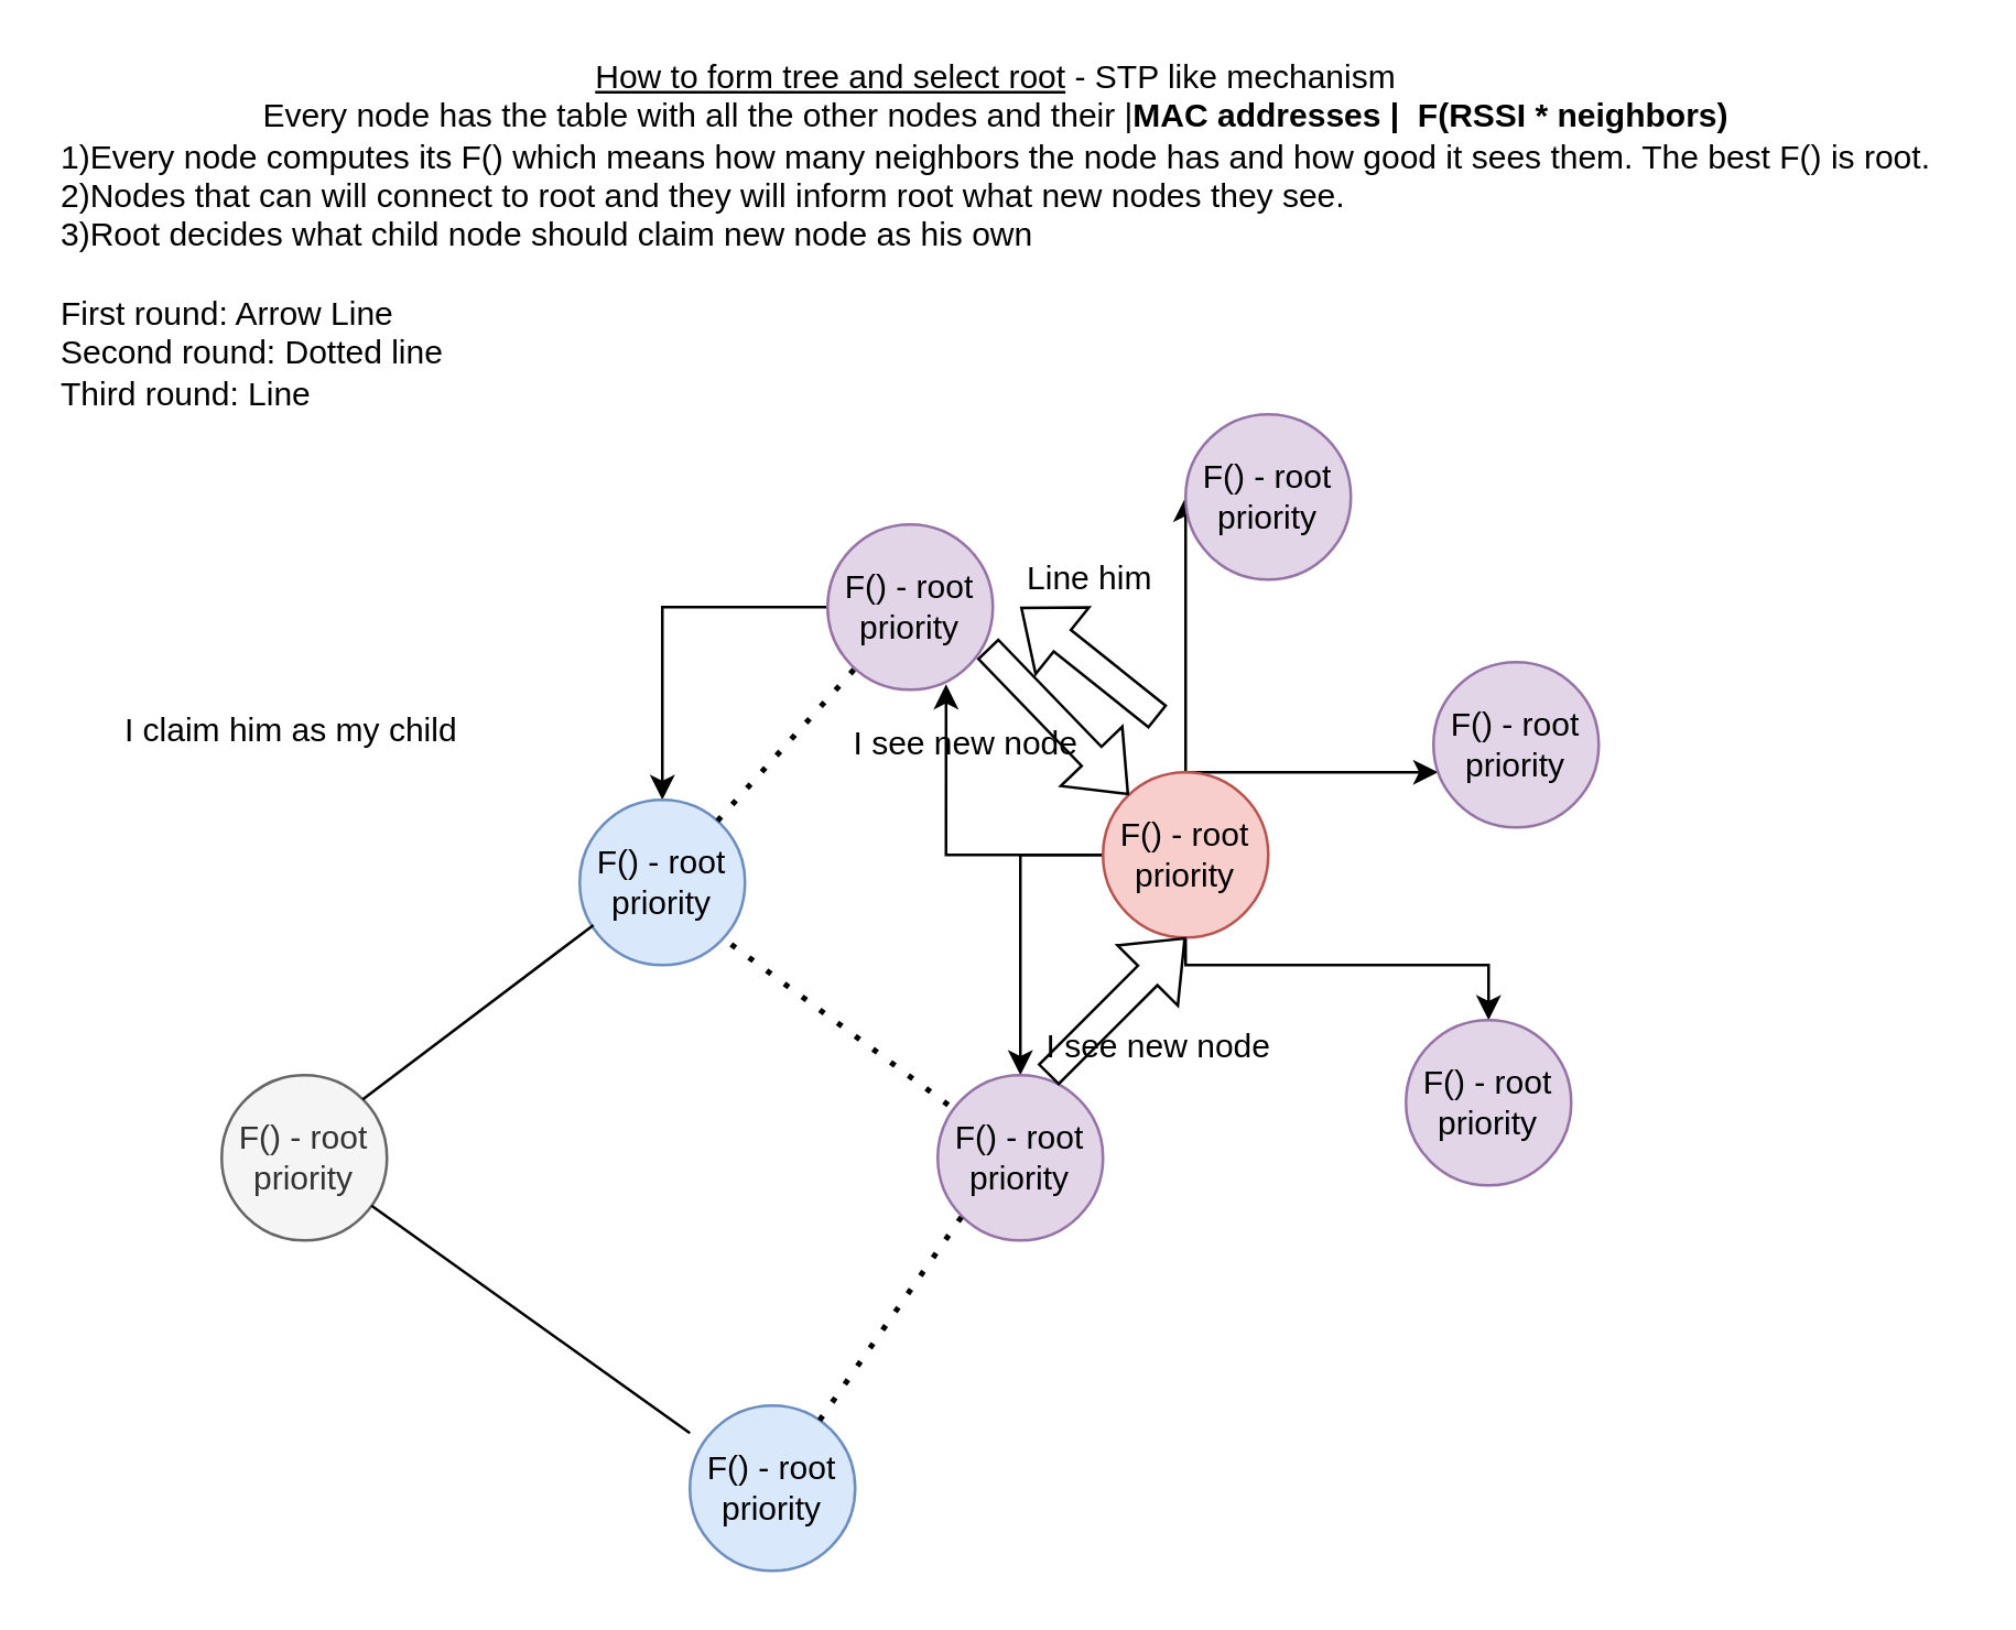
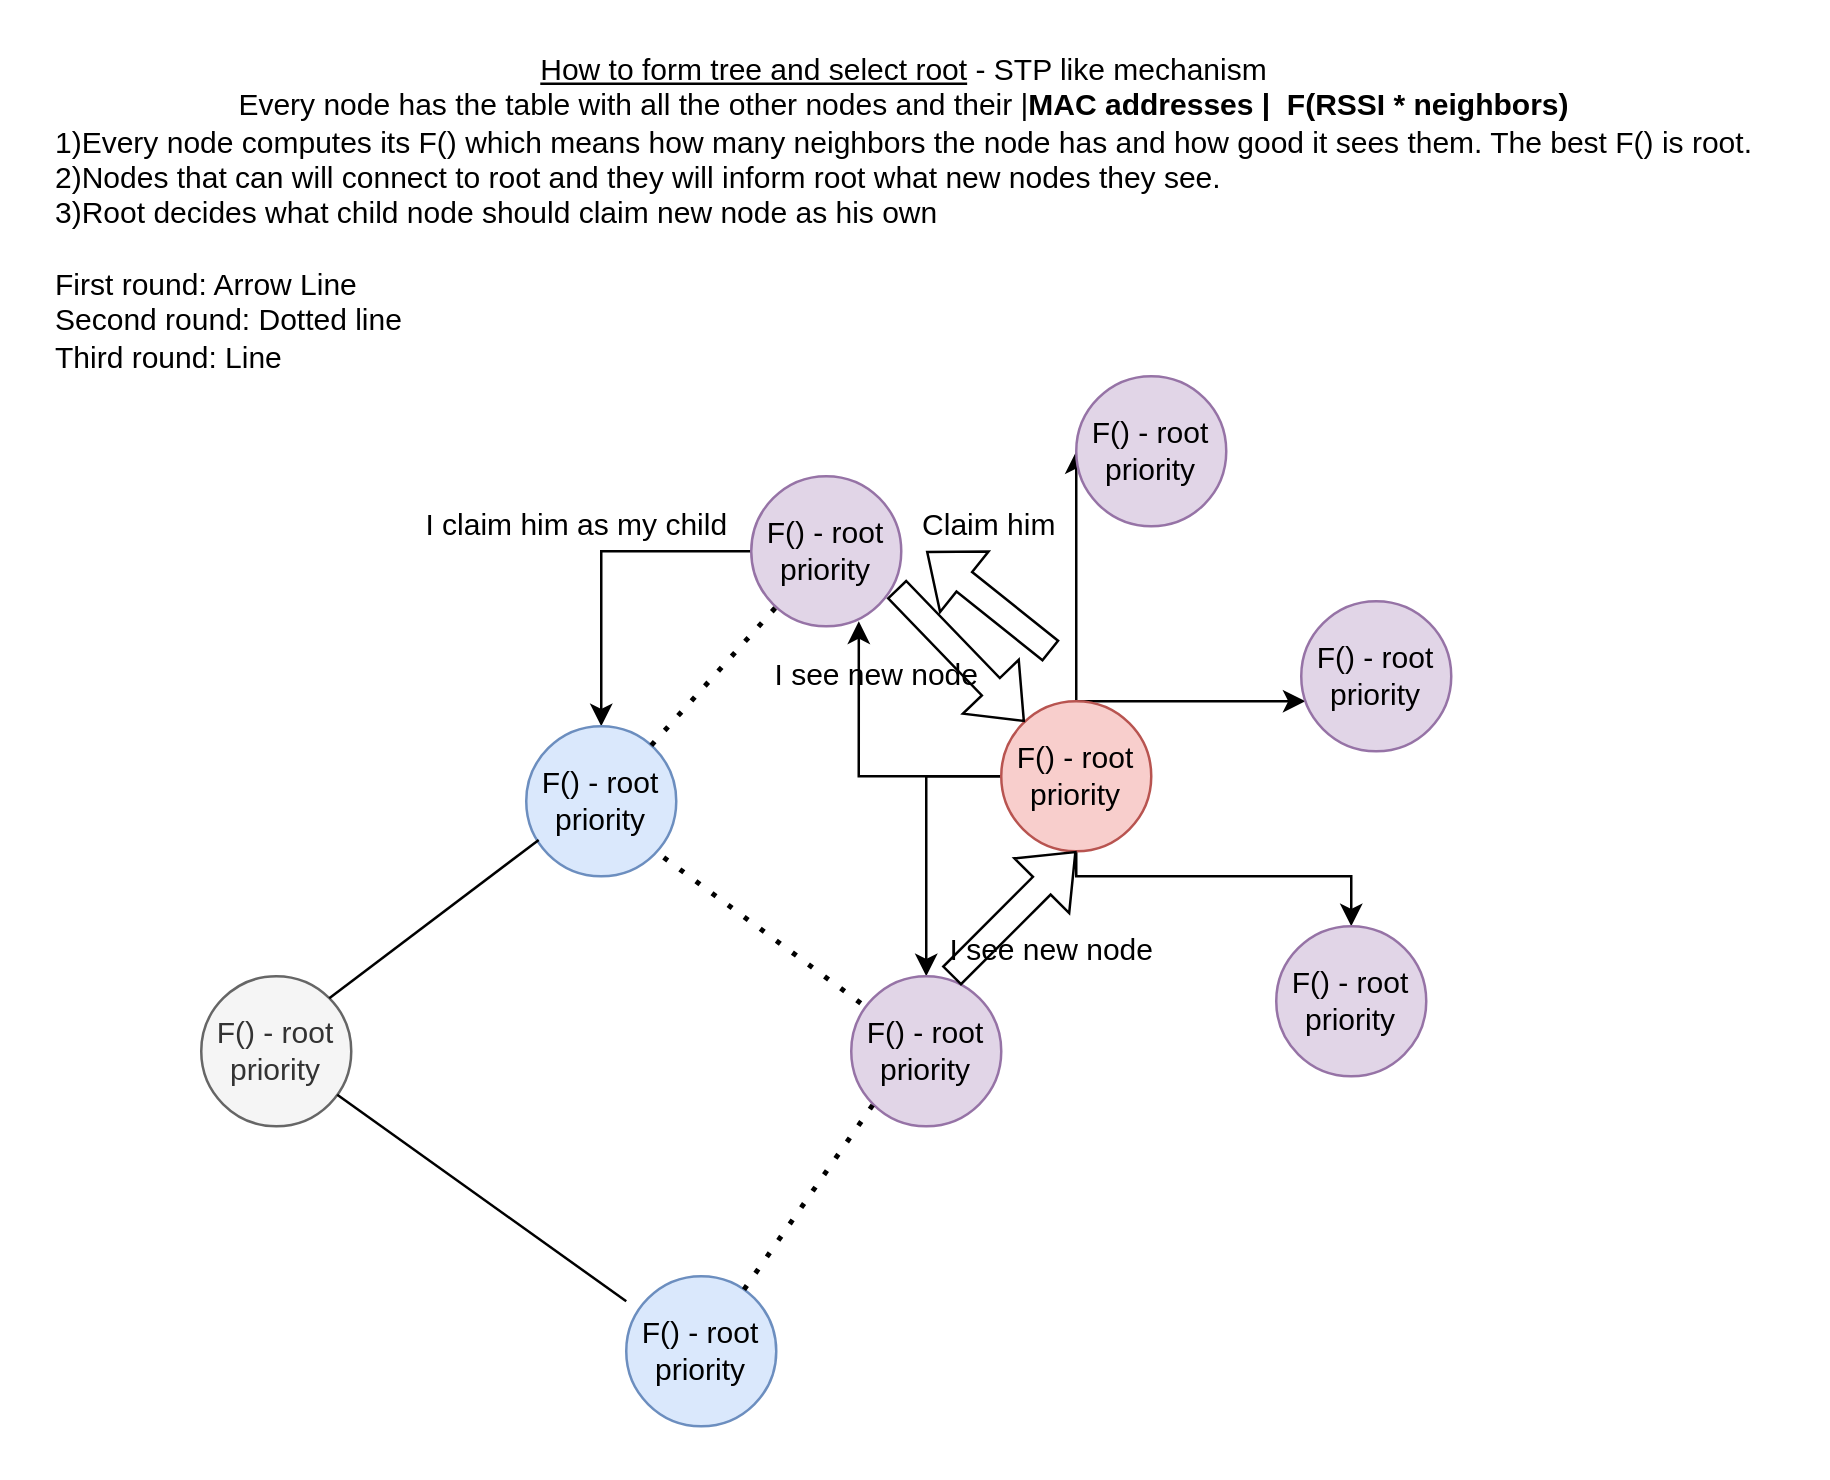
  <mxCell id="0" />
  <mxCell id="1" parent="0" />
  <mxCell id="2" value="F() - root priority" style="ellipse;whiteSpace=wrap;html=1;aspect=fixed;fillColor=#dae8fc;strokeColor=#6c8ebf;" vertex="1" parent="1"><mxGeometry x="250" y="510" width="60" height="60" as="geometry" /></mxCell>
  <mxCell id="3" style="edgeStyle=orthogonalEdgeStyle;rounded=0;orthogonalLoop=1;jettySize=auto;html=1;" edge="1" parent="1" source="4" target="16"><mxGeometry relative="1" as="geometry" /></mxCell>
  <mxCell id="4" value="F() - root priority" style="ellipse;whiteSpace=wrap;html=1;aspect=fixed;fillColor=#e1d5e7;strokeColor=#9673a6;" vertex="1" parent="1"><mxGeometry x="300" y="190" width="60" height="60" as="geometry" /></mxCell>
  <mxCell id="5" value="F() - root priority" style="ellipse;whiteSpace=wrap;html=1;aspect=fixed;fillColor=#f5f5f5;fontColor=#333333;strokeColor=#666666;" vertex="1" parent="1"><mxGeometry x="80" y="390" width="60" height="60" as="geometry" /></mxCell>
  <mxCell id="6" style="edgeStyle=orthogonalEdgeStyle;rounded=0;orthogonalLoop=1;jettySize=auto;html=1;" edge="1" parent="1" source="11" target="14"><mxGeometry relative="1" as="geometry"><Array as="points"><mxPoint x="370" y="310" /></Array></mxGeometry></mxCell>
  <mxCell id="7" style="edgeStyle=orthogonalEdgeStyle;rounded=0;orthogonalLoop=1;jettySize=auto;html=1;" edge="1" parent="1" source="11" target="15"><mxGeometry relative="1" as="geometry"><Array as="points"><mxPoint x="430" y="350" /><mxPoint x="540" y="350" /></Array></mxGeometry></mxCell>
  <mxCell id="8" style="edgeStyle=orthogonalEdgeStyle;rounded=0;orthogonalLoop=1;jettySize=auto;html=1;" edge="1" parent="1" source="11" target="13"><mxGeometry relative="1" as="geometry"><Array as="points"><mxPoint x="470" y="280" /><mxPoint x="470" y="280" /></Array></mxGeometry></mxCell>
  <mxCell id="9" style="edgeStyle=orthogonalEdgeStyle;rounded=0;orthogonalLoop=1;jettySize=auto;html=1;" edge="1" parent="1" source="11" target="12"><mxGeometry relative="1" as="geometry"><Array as="points"><mxPoint x="430" y="230" /><mxPoint x="430" y="230" /></Array></mxGeometry></mxCell>
  <mxCell id="10" style="edgeStyle=orthogonalEdgeStyle;rounded=0;orthogonalLoop=1;jettySize=auto;html=1;entryX=0.717;entryY=0.967;entryDx=0;entryDy=0;entryPerimeter=0;" edge="1" parent="1" source="11" target="4"><mxGeometry relative="1" as="geometry" /></mxCell>
  <mxCell id="11" value="F() - root priority" style="ellipse;whiteSpace=wrap;html=1;aspect=fixed;fillColor=#f8cecc;strokeColor=#b85450;" vertex="1" parent="1"><mxGeometry x="400" y="280" width="60" height="60" as="geometry" /></mxCell>
  <mxCell id="12" value="F() - root priority" style="ellipse;whiteSpace=wrap;html=1;aspect=fixed;fillColor=#e1d5e7;strokeColor=#9673a6;" vertex="1" parent="1"><mxGeometry x="430" y="150" width="60" height="60" as="geometry" /></mxCell>
  <mxCell id="13" value="F() - root priority" style="ellipse;whiteSpace=wrap;html=1;aspect=fixed;fillColor=#e1d5e7;strokeColor=#9673a6;" vertex="1" parent="1"><mxGeometry x="520" y="240" width="60" height="60" as="geometry" /></mxCell>
  <mxCell id="14" value="F() - root priority" style="ellipse;whiteSpace=wrap;html=1;aspect=fixed;fillColor=#e1d5e7;strokeColor=#9673a6;" vertex="1" parent="1"><mxGeometry x="340" y="390" width="60" height="60" as="geometry" /></mxCell>
  <mxCell id="15" value="F() - root priority" style="ellipse;whiteSpace=wrap;html=1;aspect=fixed;fillColor=#e1d5e7;strokeColor=#9673a6;" vertex="1" parent="1"><mxGeometry x="510" y="370" width="60" height="60" as="geometry" /></mxCell>
  <mxCell id="16" value="F() - root priority" style="ellipse;whiteSpace=wrap;html=1;aspect=fixed;fillColor=#dae8fc;strokeColor=#6c8ebf;" vertex="1" parent="1"><mxGeometry x="210" y="290" width="60" height="60" as="geometry" /></mxCell>
  <mxCell id="17" value="" style="endArrow=none;dashed=1;html=1;dashPattern=1 3;strokeWidth=2;rounded=0;" edge="1" parent="1" source="16" target="4"><mxGeometry width="50" height="50" relative="1" as="geometry"><mxPoint x="250" y="300" as="sourcePoint" /><mxPoint x="300" y="240" as="targetPoint" /></mxGeometry></mxCell>
  <mxCell id="18" value="" style="endArrow=none;dashed=1;html=1;dashPattern=1 3;strokeWidth=2;rounded=0;" edge="1" parent="1" target="14"><mxGeometry width="50" height="50" relative="1" as="geometry"><mxPoint x="265" y="342.5" as="sourcePoint" /><mxPoint x="340" y="397.5" as="targetPoint" /></mxGeometry></mxCell>
  <mxCell id="19" value="&lt;div style=&quot;text-align: center&quot;&gt;&lt;u&gt;How to form tree and select root&lt;/u&gt; -&amp;nbsp;STP like mechanism&lt;/div&gt;&lt;div style=&quot;text-align: center&quot;&gt;&lt;span&gt;Every node has the table with all the other nodes and their&amp;nbsp;|&lt;/span&gt;&lt;b&gt;MAC addresses |&amp;nbsp; F(RSSI * neighbors)&lt;/b&gt;&lt;/div&gt;1)Every node computes its F() which means how many neighbors the node has and how good it sees them. The best F() is root.&lt;br&gt;2)Nodes that can will connect to root and they will inform root what new nodes they see.&lt;br&gt;3)Root decides what child node should claim new node as his own&lt;br&gt;&lt;br&gt;First round: Arrow Line&lt;br&gt;Second round: Dotted line&lt;br&gt;Third round: Line" style="text;html=1;align=left;verticalAlign=middle;resizable=0;points=[];autosize=1;strokeColor=none;fillColor=none;" vertex="1" parent="1"><mxGeometry x="20" y="20" width="690" height="130" as="geometry" /></mxCell>
  <mxCell id="20" value="" style="endArrow=none;dashed=1;html=1;dashPattern=1 3;strokeWidth=2;rounded=0;entryX=0;entryY=1;entryDx=0;entryDy=0;" edge="1" parent="1" source="2" target="14"><mxGeometry width="50" height="50" relative="1" as="geometry"><mxPoint x="275" y="440" as="sourcePoint" /><mxPoint x="350" y="495" as="targetPoint" /></mxGeometry></mxCell>
  <mxCell id="21" value="" style="endArrow=none;html=1;rounded=0;exitX=1;exitY=0;exitDx=0;exitDy=0;entryX=0.083;entryY=0.758;entryDx=0;entryDy=0;entryPerimeter=0;" edge="1" parent="1" source="5" target="16"><mxGeometry width="50" height="50" relative="1" as="geometry"><mxPoint x="160" y="390" as="sourcePoint" /><mxPoint x="210" y="340" as="targetPoint" /></mxGeometry></mxCell>
  <mxCell id="22" value="" style="endArrow=none;html=1;rounded=0;" edge="1" parent="1" source="5"><mxGeometry width="50" height="50" relative="1" as="geometry"><mxPoint x="160" y="450" as="sourcePoint" /><mxPoint x="250" y="520" as="targetPoint" /></mxGeometry></mxCell>
  <mxCell id="23" value="" style="shape=flexArrow;endArrow=classic;html=1;rounded=0;" edge="1" parent="1"><mxGeometry width="50" height="50" relative="1" as="geometry"><mxPoint x="380" y="390" as="sourcePoint" /><mxPoint x="430" y="340" as="targetPoint" /></mxGeometry></mxCell>
  <mxCell id="24" value="" style="shape=flexArrow;endArrow=classic;html=1;rounded=0;exitX=0.967;exitY=0.75;exitDx=0;exitDy=0;exitPerimeter=0;" edge="1" parent="1" source="4" target="11"><mxGeometry width="50" height="50" relative="1" as="geometry"><mxPoint x="365" y="210" as="sourcePoint" /><mxPoint x="415" y="160" as="targetPoint" /></mxGeometry></mxCell>
  <mxCell id="25" value="I see new node" style="text;html=1;align=center;verticalAlign=middle;resizable=0;points=[];autosize=1;strokeColor=none;fillColor=none;" vertex="1" parent="1"><mxGeometry x="370" y="370" width="100" height="20" as="geometry" /></mxCell>
  <mxCell id="26" value="I see new node" style="text;html=1;align=center;verticalAlign=middle;resizable=0;points=[];autosize=1;strokeColor=none;fillColor=none;" vertex="1" parent="1"><mxGeometry x="300" y="260" width="100" height="20" as="geometry" /></mxCell>
  <mxCell id="27" value="" style="shape=flexArrow;endArrow=classic;html=1;rounded=0;" edge="1" parent="1"><mxGeometry width="50" height="50" relative="1" as="geometry"><mxPoint x="420" y="260" as="sourcePoint" /><mxPoint x="370" y="220" as="targetPoint" /></mxGeometry></mxCell>
- <mxCell id="28" value="Line him" style="text;html=1;align=center;verticalAlign=middle;resizable=0;points=[];autosize=1;strokeColor=none;fillColor=none;" vertex="1" parent="1"><mxGeometry x="360" y="200" width="70" height="20" as="geometry" /></mxCell>
- <mxCell id="29" value="I claim him as my child" style="text;html=1;align=center;verticalAlign=middle;resizable=0;points=[];autosize=1;strokeColor=none;fillColor=none;" vertex="1" parent="1"><mxGeometry x="35" y="255" width="140" height="20" as="geometry" /></mxCell>
+ <mxCell id="28" value="Claim him" style="text;html=1;align=center;verticalAlign=middle;resizable=0;points=[];autosize=1;strokeColor=none;fillColor=none;" vertex="1" parent="1"><mxGeometry x="360" y="200" width="70" height="20" as="geometry" /></mxCell>
+ <mxCell id="29" value="I claim him as my child" style="text;html=1;align=center;verticalAlign=middle;resizable=0;points=[];autosize=1;strokeColor=none;fillColor=none;" vertex="1" parent="1"><mxGeometry x="160" y="200" width="140" height="20" as="geometry" /></mxCell>
